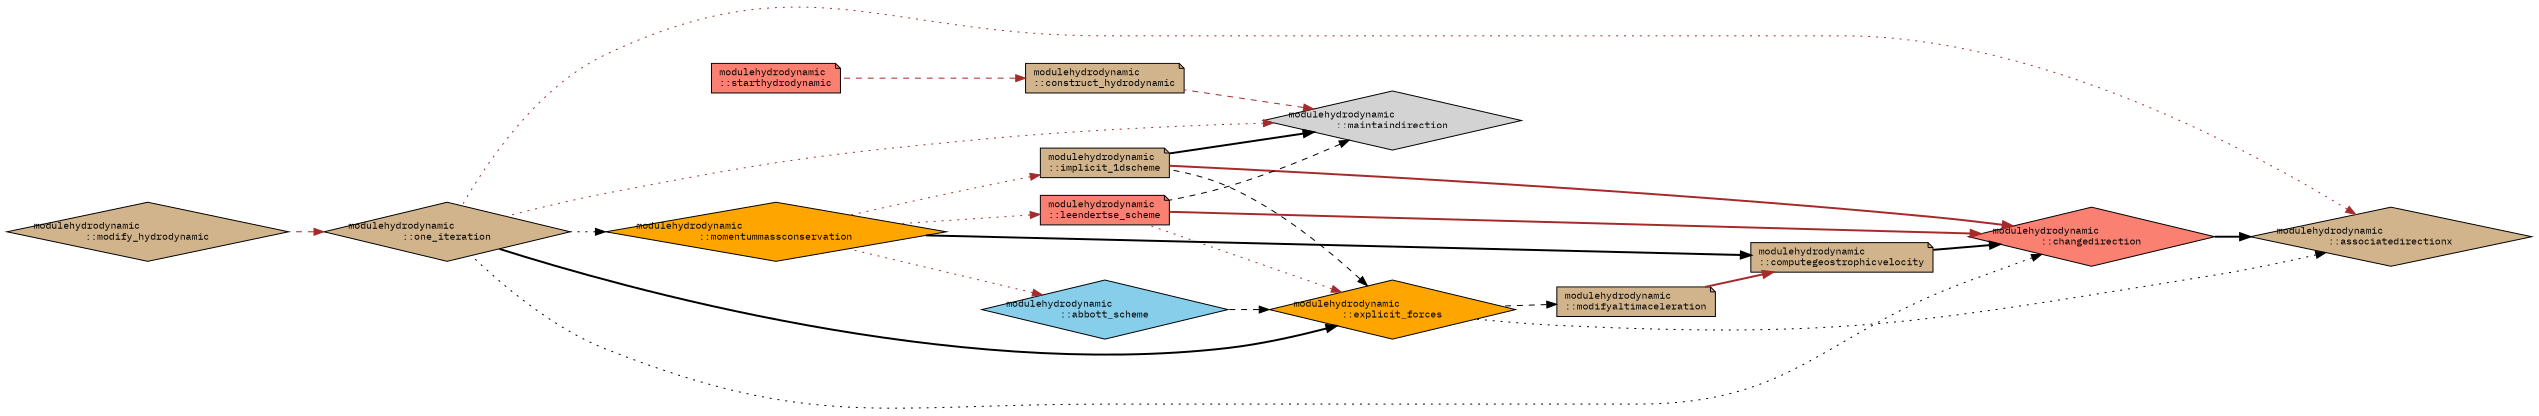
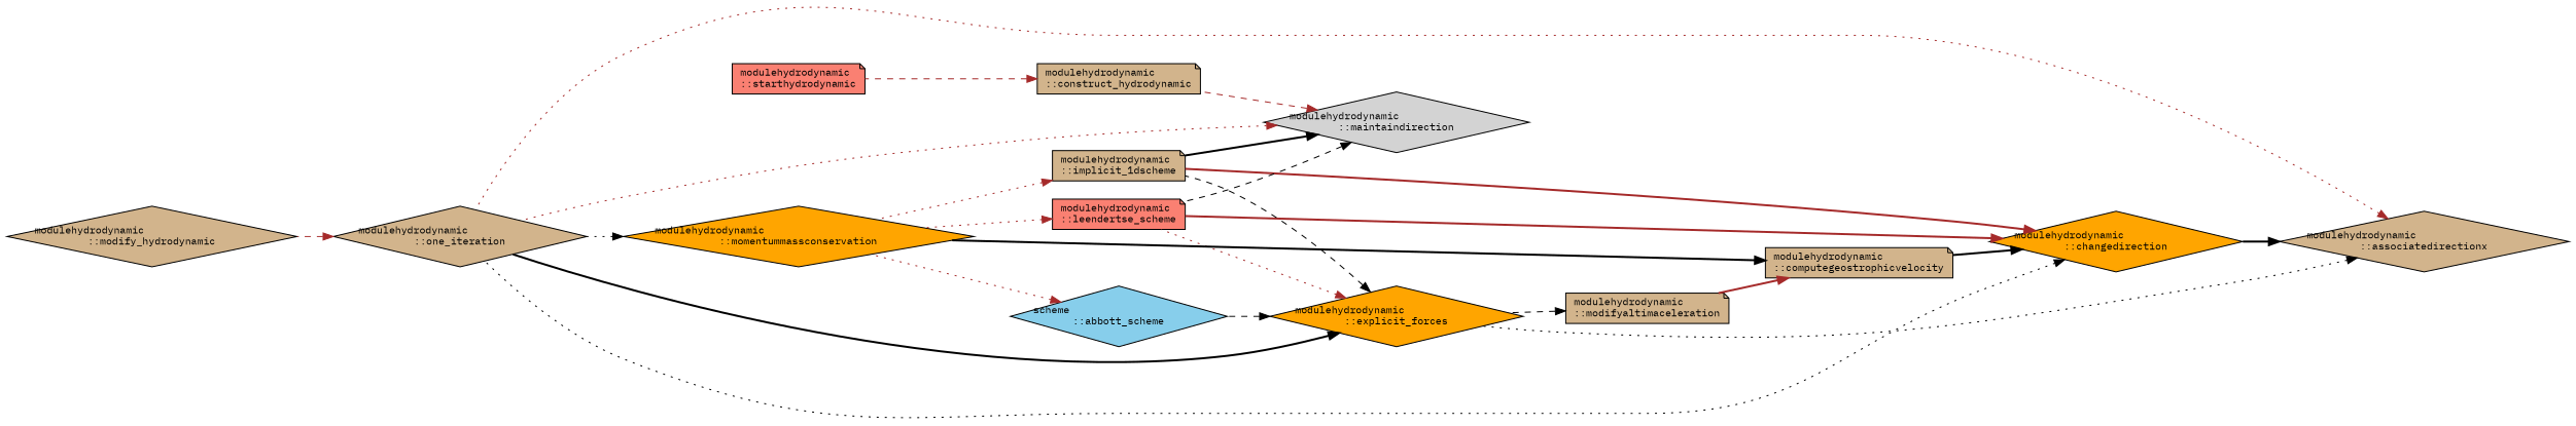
  digraph {
    fontname="IBM Plex Mono"
    rankdir=RL
    node [color=black fillcolor=tan fontname="IBM Plex Mono" fontsize=10 shape=diamond style=filled]
    edge [color=black dir=back fontname="IBM Plex Mono" fontsize=10 labelfontname=Helvetica labelfontsize=10 style=dotted]
    n1 [fontcolor=black height=0.2 label="modulehydrodynamic\l::associatedirectionx" width=0.4]
-   n2 [fillcolor=salmon height=0.2 label="modulehydrodynamic\l::changedirection" width=0.4]
+   n2 [fillcolor=orange height=0.2 label="modulehydrodynamic\l::changedirection" width=0.4]
    n3 [height=0.2 label="modulehydrodynamic\l::one_iteration" width=0.4]
    n4 [fillcolor=orange height=0.2 label="modulehydrodynamic\l::explicit_forces" width=0.4]
    n5 [height=0.2 label="modulehydrodynamic\l::computegeostrophicvelocity" shape=note width=0.4]
    n6 [fillcolor=salmon height=0.2 label="modulehydrodynamic\l::leendertse_scheme" shape=note width=0.4]
    n7 [height=0.2 label="modulehydrodynamic\l::implicit_1dscheme" shape=note width=0.4]
    n8 [height=0.2 label="modulehydrodynamic\l::modify_hydrodynamic" width=0.4]
    n9 [fillcolor=lightgrey height=0.2 label="modulehydrodynamic\l::maintaindirection" width=0.4]
    n10 [height=0.2 label="modulehydrodynamic\l::construct_hydrodynamic" shape=note width=0.4]
-   n11 [fillcolor=skyblue height=0.2 label="modulehydrodynamic\l::abbott_scheme" width=0.4]
+   n11 [fillcolor=skyblue height=0.2 label="scheme\l::abbott_scheme" width=0.4]
    n12 [fillcolor=orange height=0.2 label="modulehydrodynamic\l::momentummassconservation" width=0.4]
    n13 [height=0.2 label="modulehydrodynamic\l::modifyaltimaceleration" shape=note width=0.4]
    n14 [fillcolor=salmon height=0.2 label="modulehydrodynamic\l::starthydrodynamic" shape=note width=0.4]
    n1 -> n2 [style=bold]
    n1 -> n3 [color=brown]
    n1 -> n4
    n2 -> n3
    n2 -> n5 [style=bold]
    n2 -> n6 [color=brown style=bold]
    n2 -> n7 [color=brown style=bold]
    n3 -> n8 [color=brown style=dashed]
    n4 -> n3 [style=bold]
    n4 -> n6 [color=brown]
    n4 -> n7 [style=dashed]
    n4 -> n11 [style=dashed]
    n5 -> n12 [style=bold]
    n5 -> n13 [color=brown style=bold]
    n6 -> n12 [color=brown]
    n7 -> n12 [color=brown]
    n9 -> n3 [color=brown]
    n9 -> n6 [style=dashed]
    n9 -> n7 [style=bold]
    n9 -> n10 [color=brown style=dashed]
    n10 -> n14 [color=brown style=dashed]
    n11 -> n12 [color=brown]
    n12 -> n3
    n13 -> n4 [style=dashed]
  }
